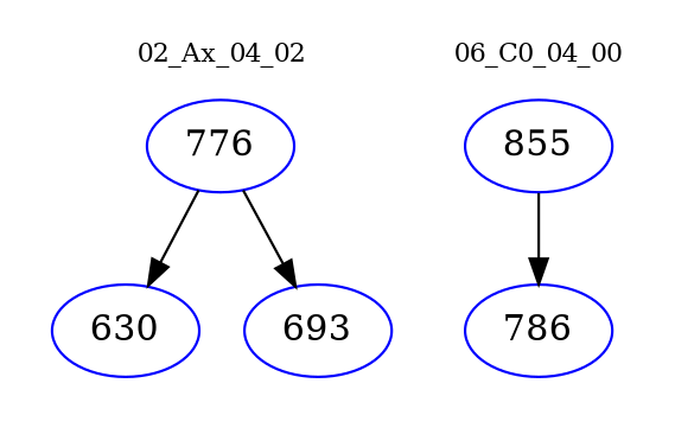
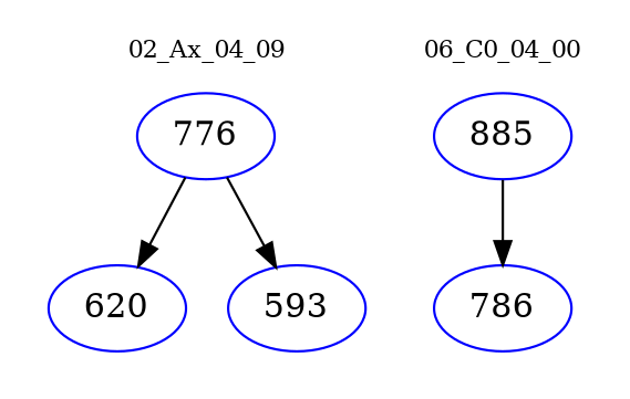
  digraph {
    node [color=blue]
    edge [color=black]
    n1 [label=776]
-   n2 [label=630]
-   n3 [label=693]
-   n4 [label=855]
+   n2 [label=620]
+   n3 [label=593]
+   n4 [label=885]
    n5 [label=786]
    subgraph cluster_1 {
      color=white
      fontsize=10
-     label="02_Ax_04_02"
+     label="02_Ax_04_09"
      n1
      n2
      n3
    }
    subgraph cluster_2 {
      color=white
      fontsize=10
      label="06_C0_04_00"
      n4
      n5
    }
    n1 -> n2
    n1 -> n3
    n4 -> n5
  }
